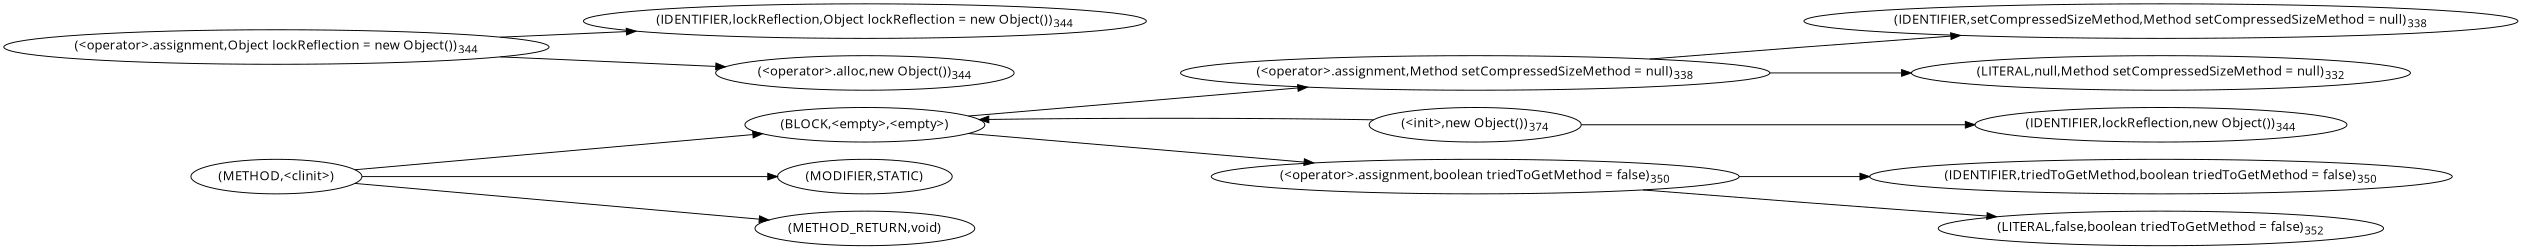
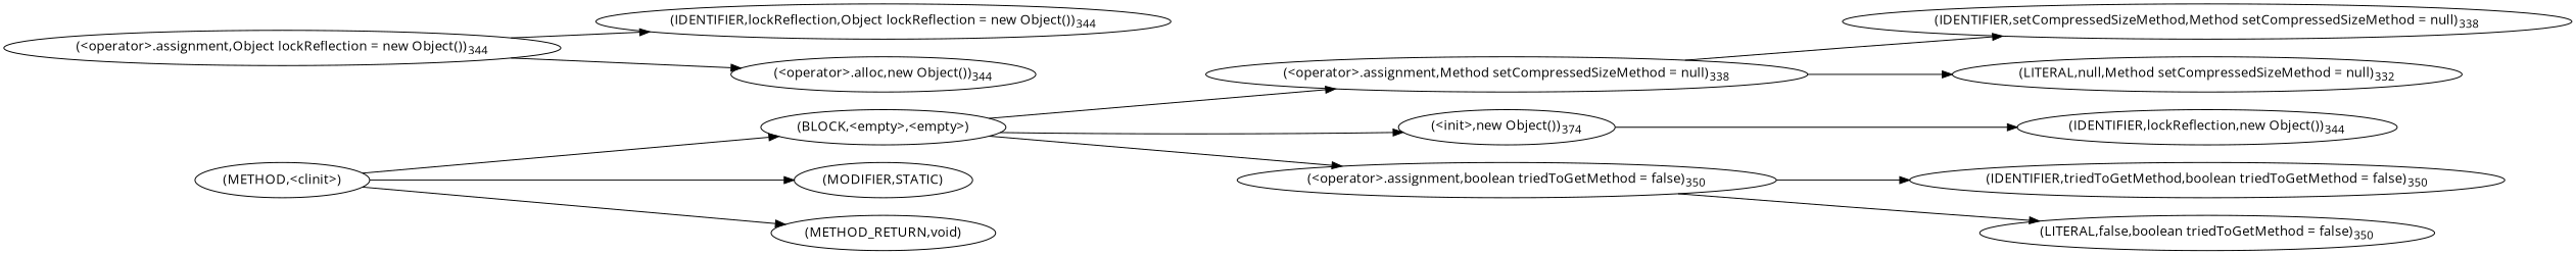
  digraph {
    fontname="Open Sans"
    rankdir=LR
    node [fontname="Open Sans"]
    edge [fontname="Open Sans"]
    n1 [label=<(METHOD,&lt;clinit&gt;)>]
    n2 [label=<(BLOCK,&lt;empty&gt;,&lt;empty&gt;)>]
    n3 [label=<(MODIFIER,STATIC)>]
    n4 [label=<(METHOD_RETURN,void)>]
    n5 [label=<(&lt;operator&gt;.assignment,Method setCompressedSizeMethod = null)<SUB>338</SUB>>]
    n6 [label=<(&lt;init&gt;,new Object())<SUB>374</SUB>>]
    n7 [label=<(&lt;operator&gt;.assignment,boolean triedToGetMethod = false)<SUB>350</SUB>>]
    n8 [label=<(IDENTIFIER,setCompressedSizeMethod,Method setCompressedSizeMethod = null)<SUB>338</SUB>>]
    n9 [label=<(LITERAL,null,Method setCompressedSizeMethod = null)<SUB>332</SUB>>]
    n10 [label=<(&lt;operator&gt;.assignment,Object lockReflection = new Object())<SUB>344</SUB>>]
    n11 [label=<(IDENTIFIER,lockReflection,Object lockReflection = new Object())<SUB>344</SUB>>]
    n12 [label=<(&lt;operator&gt;.alloc,new Object())<SUB>344</SUB>>]
    n13 [label=<(IDENTIFIER,lockReflection,new Object())<SUB>344</SUB>>]
    n14 [label=<(IDENTIFIER,triedToGetMethod,boolean triedToGetMethod = false)<SUB>350</SUB>>]
-   n15 [label=<(LITERAL,false,boolean triedToGetMethod = false)<SUB>352</SUB>>]
+   n15 [label=<(LITERAL,false,boolean triedToGetMethod = false)<SUB>350</SUB>>]
    n1 -> n2
    n1 -> n3
    n1 -> n4
    n2 -> n5
-   n6 -> n2
+   n2 -> n6
    n2 -> n7
    n5 -> n8
    n5 -> n9
    n6 -> n13
    n7 -> n14
    n7 -> n15
    n10 -> n11
    n10 -> n12
  }
